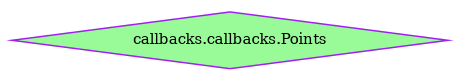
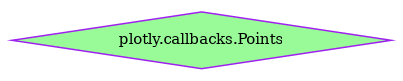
  digraph {
    rankdir=TB
    fontname="DejaVu Serif"
-   n1 [color=purple fillcolor=palegreen fontname="DejaVu Serif" fontsize=10 height=0.2 label="callbacks.callbacks.Points" shape=diamond style=filled width=0.4]
+   n1 [color=purple fillcolor=palegreen fontname="DejaVu Serif" fontsize=10 height=0.2 label="plotly.callbacks.Points" shape=diamond style=filled width=0.4]
  }
